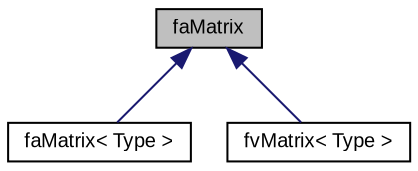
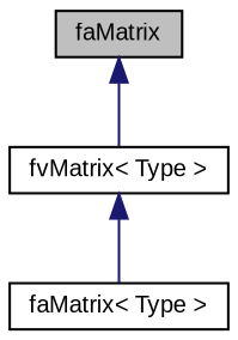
  digraph {
    fontname="Liberation Sans"
    node [color=black fontname="Liberation Sans" fontsize=10 shape=record]
    edge [color=midnightblue dir=back fontname="Liberation Sans" fontsize=10 labelfontname=Helvetica labelfontsize=10 style=solid]
    n1 [fillcolor=grey75 fontcolor=black height=0.2 label=faMatrix style=filled width=0.4]
    n2 [height=0.2 label="faMatrix\< Type \>" width=0.4]
    n3 [height=0.2 label="fvMatrix\< Type \>" width=0.4]
-   n1 -> n2
+   n3 -> n2
    n1 -> n3
  }
